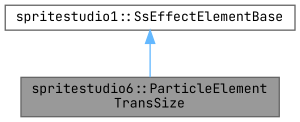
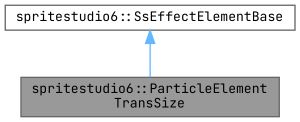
  digraph {
    fontname="JetBrains Mono"
    node [color=gray40 fontname="JetBrains Mono" fontsize=10 shape=box style=filled]
    n1 [fillcolor=grey60 fontcolor=black height=0.2 label="spritestudio6::ParticleElement\lTransSize" width=0.4]
-   n2 [fillcolor=white height=0.2 label="spritestudio1::SsEffectElementBase" width=0.4]
+   n2 [fillcolor=white height=0.2 label="spritestudio6::SsEffectElementBase" width=0.4]
    n2 -> n1 [color=steelblue1 dir=back fontname="JetBrains Mono" fontsize=10 labelfontname=Helvetica labelfontsize=10 style=solid]
  }
